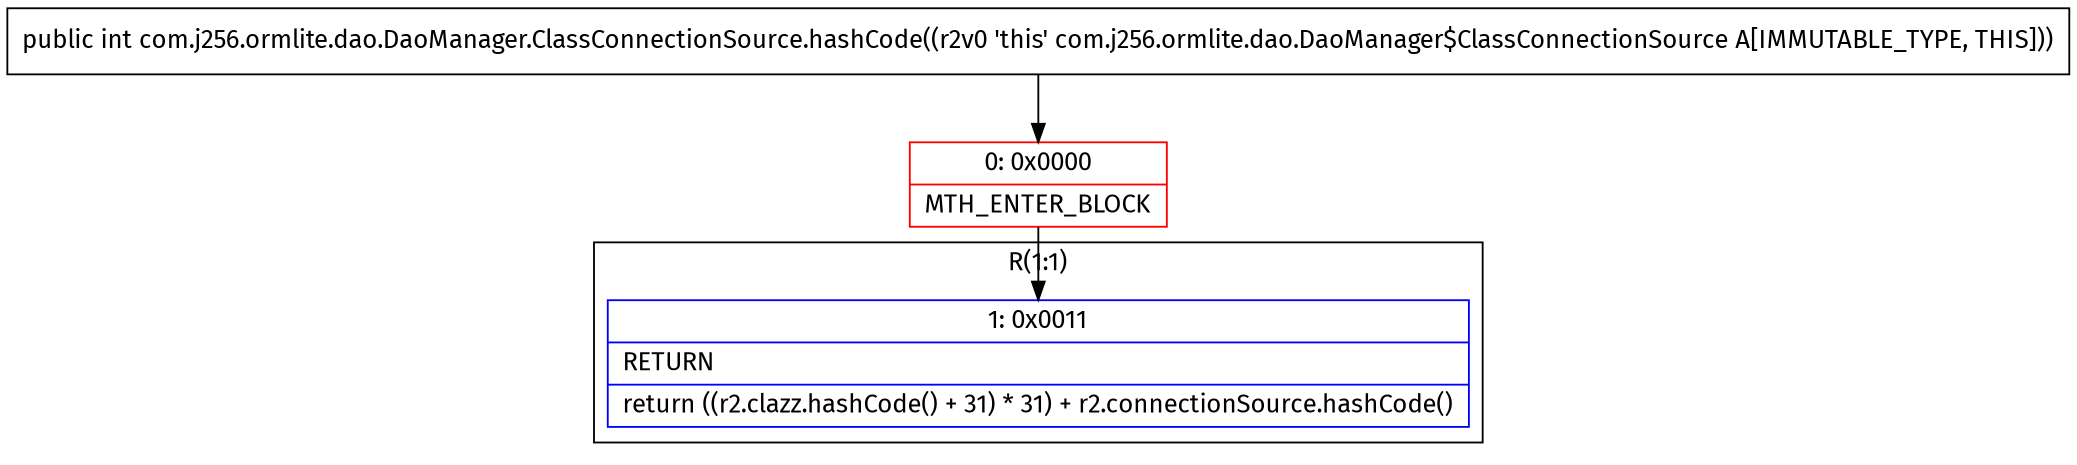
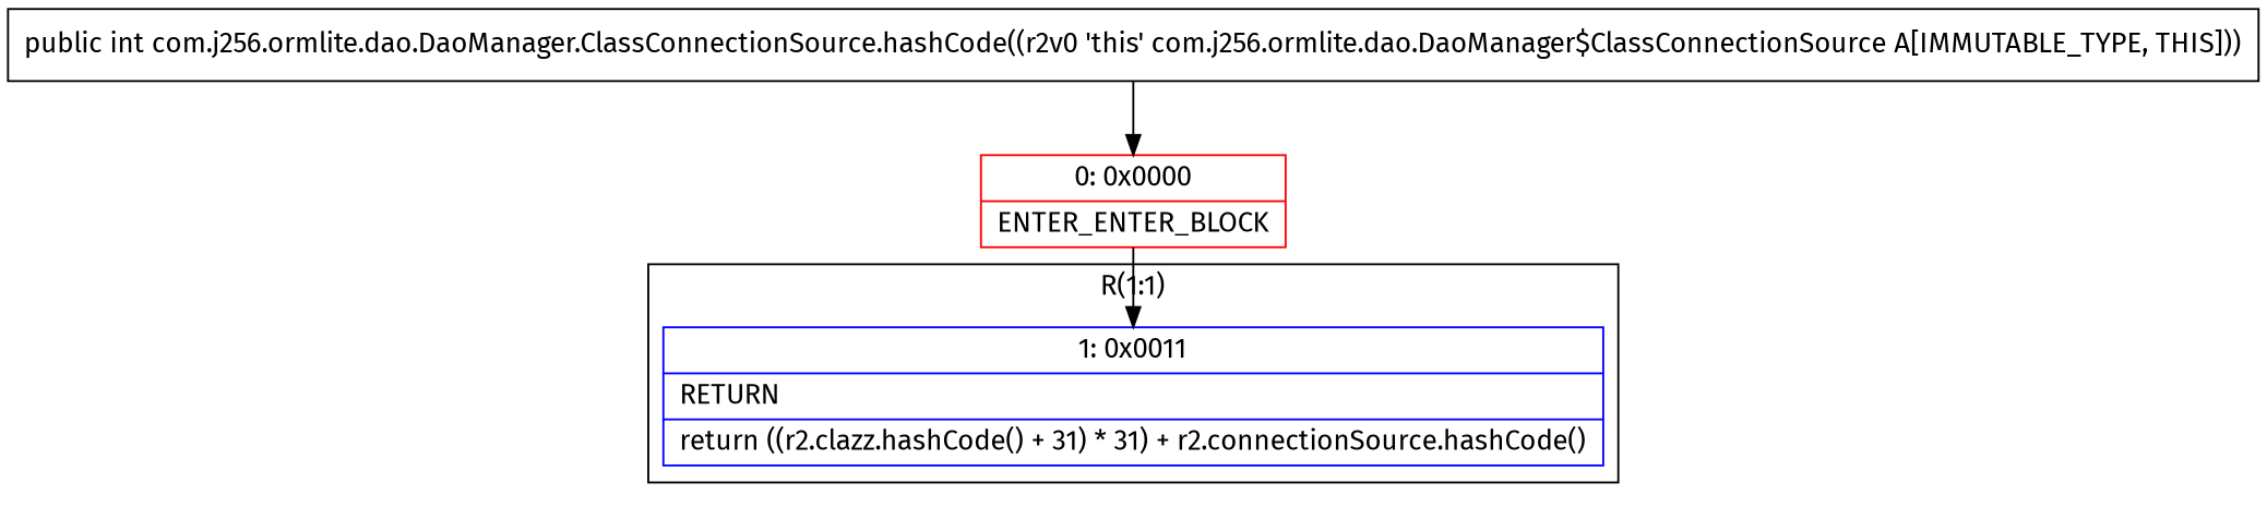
  digraph {
    fontname="Fira Sans"
    node [shape=record fontname="Fira Sans"]
    edge [fontname="Fira Sans"]
    n1 [color=blue label="{1\:\ 0x0011|RETURN\l|return ((r2.clazz.hashCode() + 31) * 31) + r2.connectionSource.hashCode()\l}"]
-   n2 [color=red label="{0\:\ 0x0000|MTH_ENTER_BLOCK\l}"]
+   n2 [color=red label="{0\:\ 0x0000|ENTER_ENTER_BLOCK\l}"]
    n3 [label="{public int com.j256.ormlite.dao.DaoManager.ClassConnectionSource.hashCode((r2v0 'this' com.j256.ormlite.dao.DaoManager$ClassConnectionSource A[IMMUTABLE_TYPE, THIS])) }"]
    subgraph cluster_1 {
      label="R(1:1)"
      n1
    }
    n2 -> n1
    n3 -> n2
  }
